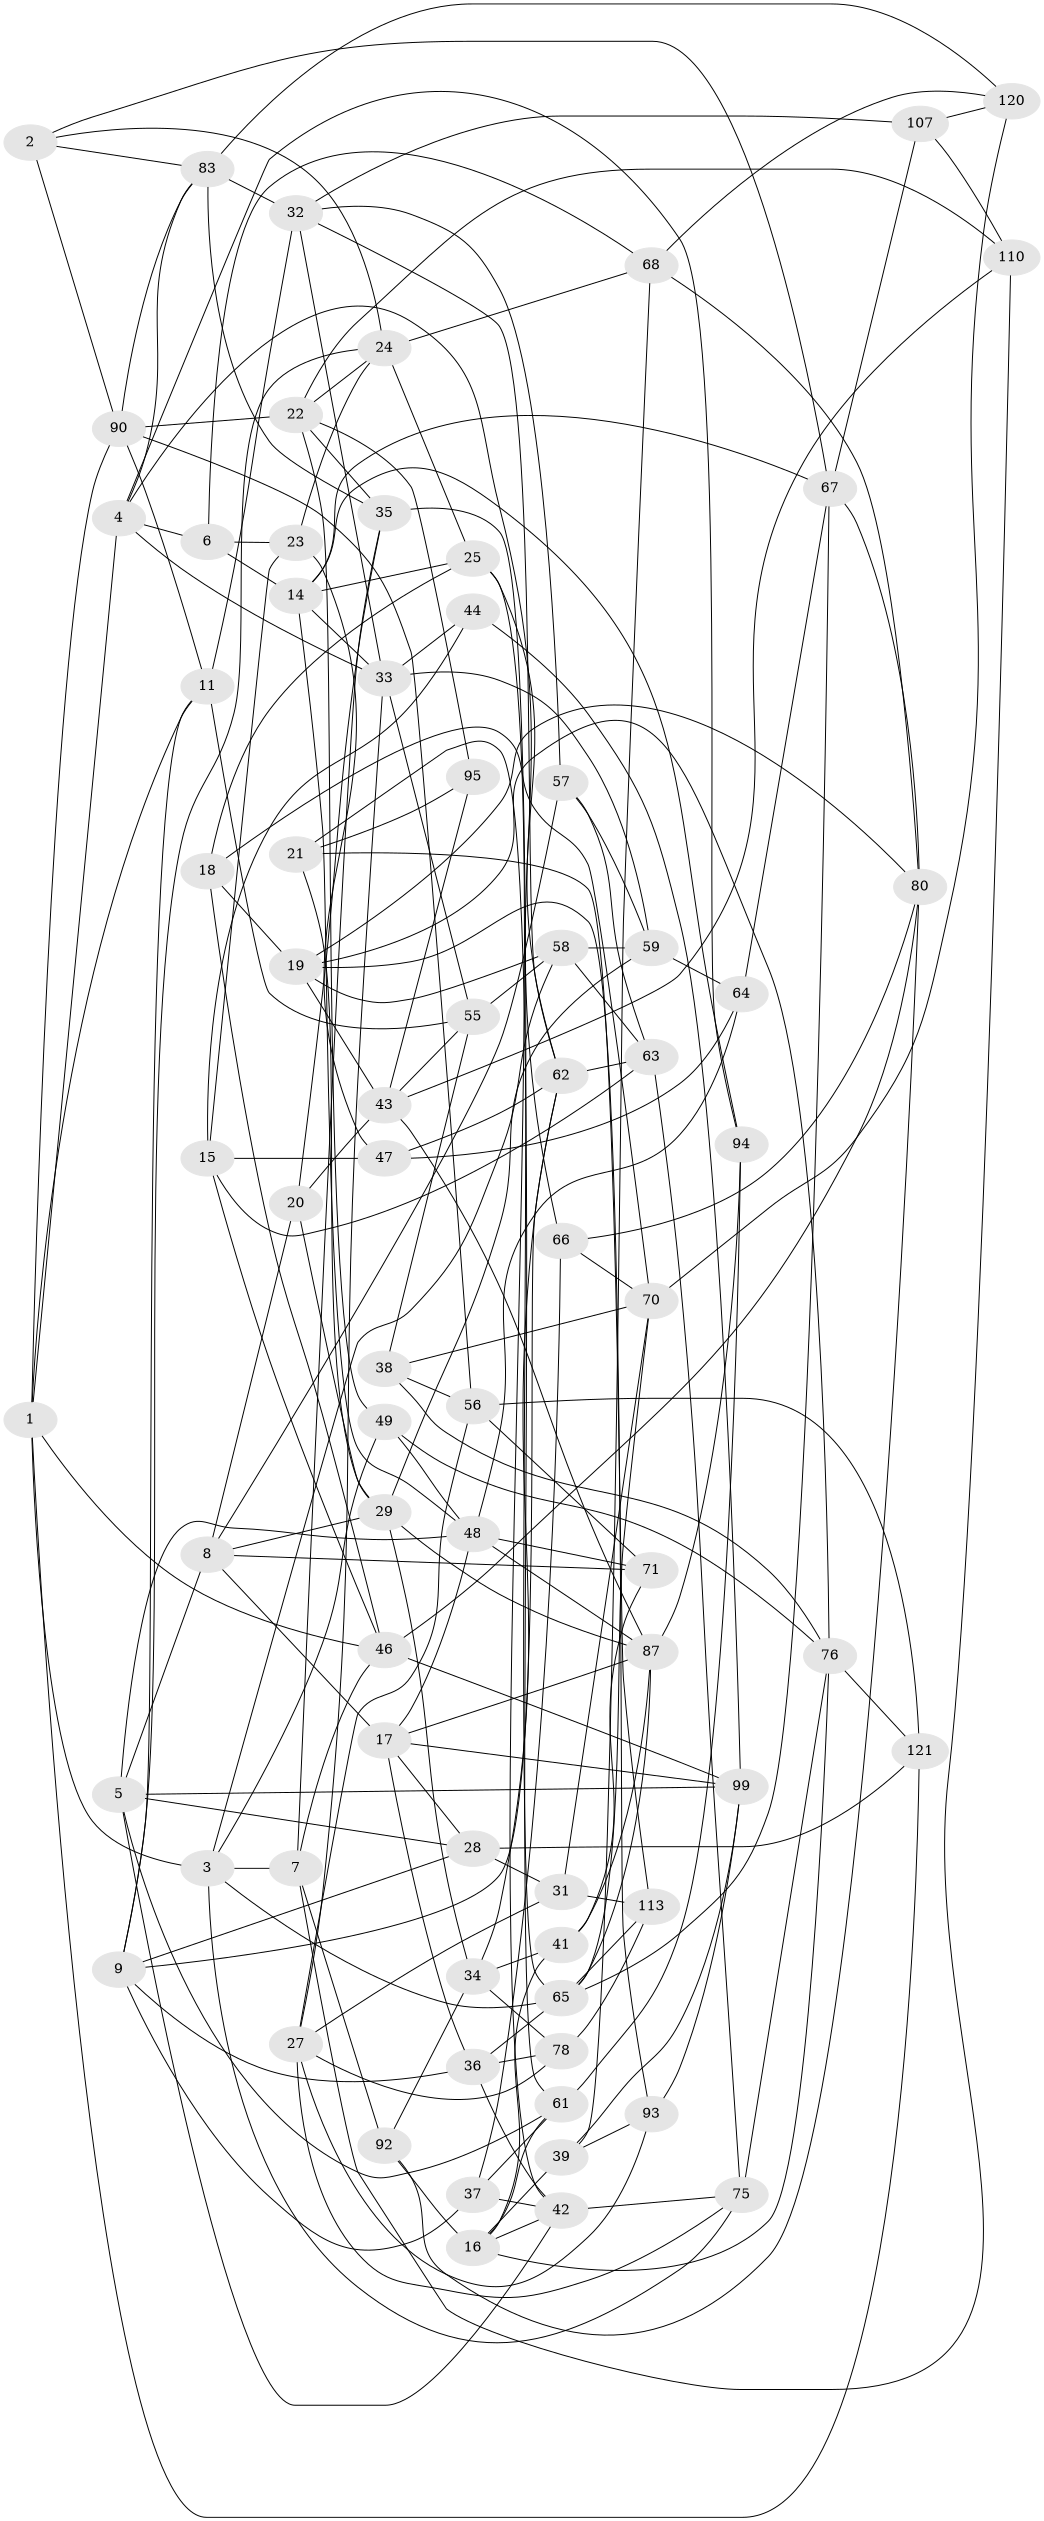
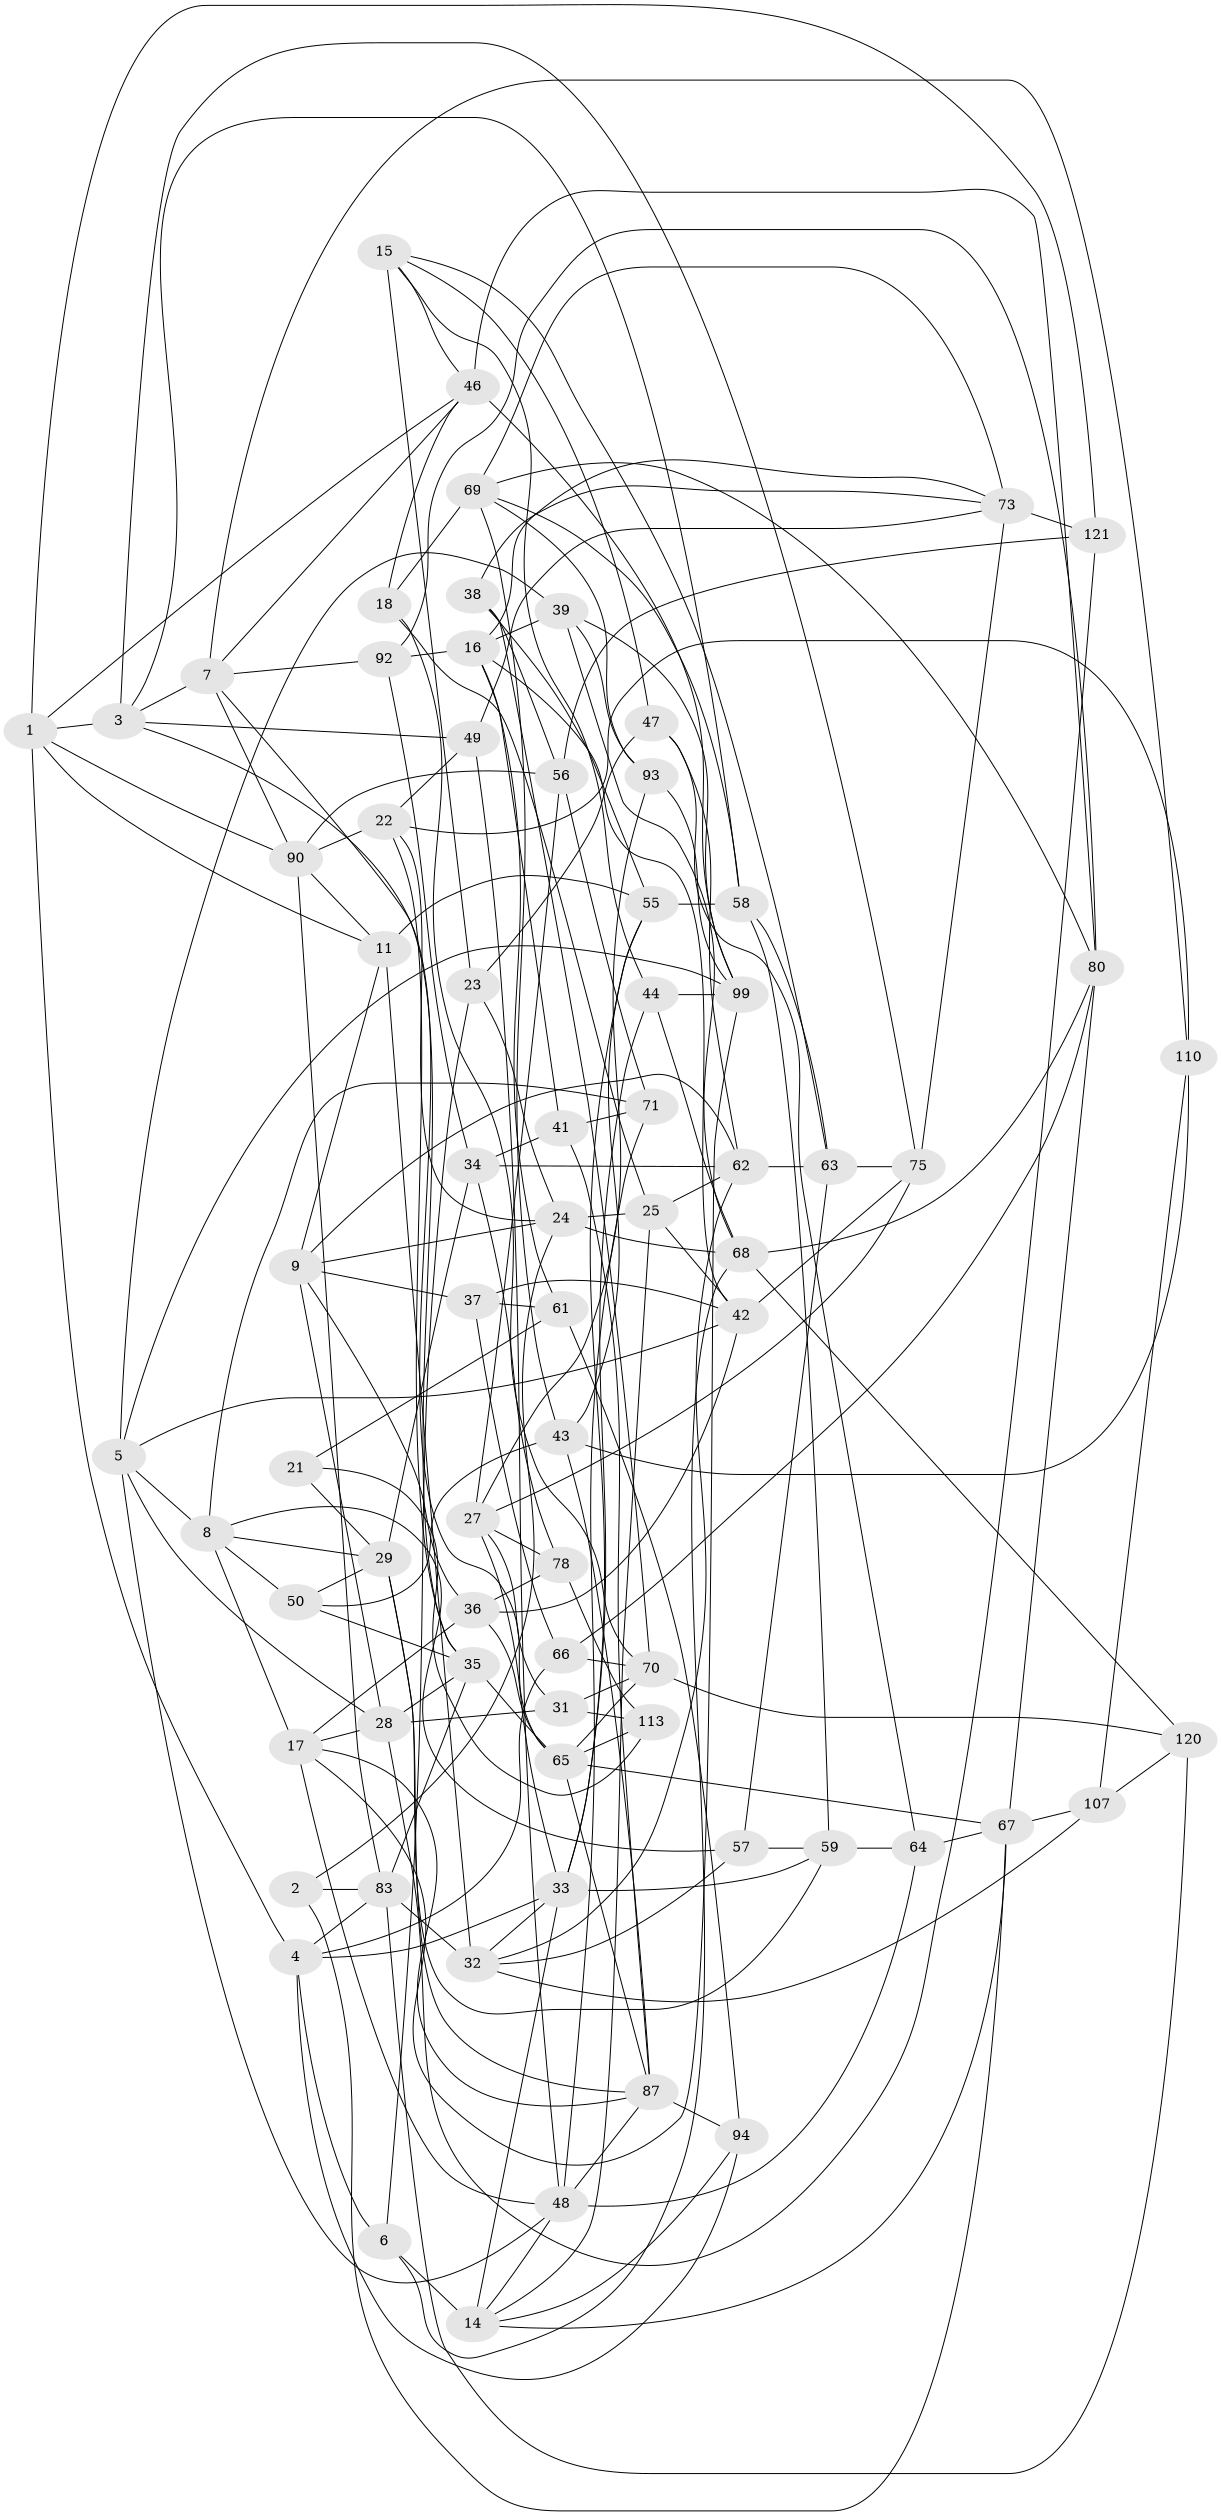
  graph {
    rankdir=LR
    node [color=gray90 style=filled]
    1 [super="+31"]
    3 [super="+16"]
    4 [super="+105"]
    n4 [label=90 super="+54"]
    11 [super="+62"]
    46 [super="+116"]
    121
    7 [super="+98"]
    49
    58 [super="+71"]
    65 [super="+77"]
    75 [super="+106"]
    n13 [label=83 super="+114"]
    6
    33 [super="+118"]
    66
    94
    56 [super="+73"]
    22 [super="+50"]
    32 [super="+45"]
    55 [super="+69"]
    99 [super="+119"]
    80 [super="+101"]
    35 [super="+85"]
    120
    2
    24 [super="+81"]
    67 [super="+88"]
    68 [super="+97"]
    25 [super="+51"]
    63 [super="+86"]
    107
    n33 [label=92]
    110
    48 [super="+115"]
-   76 [super="+82"]
+   76 [super="+82" label=73]
    59 [super="+109"]
    70 [super="+90"]
    113
    87 [super="+92"]
    14 [super="+83"]
    23 [super="+102"]
    44
    5 [super="+100"]
    8 [super="+52"]
    28 [super="+96"]
    42 [super="+112"]
    61 [super="+91"]
    17 [super="+117"]
-   20
+   20 [label=50]
    29 [super="+79"]
    n52 [label=71]
    57
    n54 [label=31]
    64
    47
    n57 [label=16 super="+84"]
    34 [super="+53"]
    36 [super="+111"]
    43 [super="+72"]
    9 [super="+108"]
    37
    n63 [label=62 super="+104"]
    78 [super="+103"]
-   95
    39
    41
    15
-   19 [super="+40"]
+   19 [super="+40" label=69]
    93
    18
    21
    27 [super="+89"]
    38
    1 -- 3
    1 -- 4
    1 -- n4
    1 -- 11
    1 -- 46
    1 -- 121
    3 -- 7
    3 -- 49
    3 -- 58
    3 -- 65
    3 -- 75
    4 -- n13
    4 -- 6
    4 -- 33
    4 -- 66
    4 -- 94
    n4 -- 11
    n4 -- n13
    n4 -- 56
    n4 -- 22
    11 -- 32
    11 -- 55 [weight=2]
    46 -- 99
    46 -- 80
-   2 -- n4
+   7 -- n4
    7 -- 46
    7 -- 35
    7 -- n33
    7 -- 110
    49 -- 48
    49 -- 76
    58 -- 63
    58 -- 59 [weight=2]
    65 -- 67
    65 -- 70
    65 -- 113
    65 -- 87
    75 -- 76
    n13 -- 32
    n13 -- 35
    n13 -- 120
    6 -- 68
    6 -- 14
    6 -- 23
    33 -- 55
    33 -- 59
    33 -- 44
    66 -- 80
    66 -- 70
    56 -- 121
    56 -- n52
    22 -- 49
    22 -- 35
    22 -- 24
    22 -- 110
-   22 -- 95
    32 -- 33
    32 -- 107
    32 -- 57
    32 -- n63
    55 -- 58
    35 -- 65
    2 -- n13
    2 -- 24
    2 -- 67
    24 -- 68
    24 -- 25
    67 -- 80
    67 -- 107
    68 -- 80
    68 -- 120
    25 -- 42
    25 -- n63
    63 -- 75
    107 -- 120
    107 -- 110
    n33 -- 80
    n33 -- n57
    n33 -- 34
    48 -- 87
    48 -- n52
    48 -- 64
    76 -- 121
    59 -- 64
    70 -- 120
    87 -- 94
    14 -- 33
    14 -- 94
    14 -- 67
    14 -- 25
    14 -- 48
    23 -- 24
    23 -- 47
    44 -- 99
+   44 -- 68
    5 -- 99
    5 -- 48
    5 -- 8
    5 -- 28
    5 -- 42
-   5 -- 61
+   5 -- 39
    8 -- 17
    8 -- 20
    8 -- 29
    8 -- n52
    8 -- 57
    28 -- 121
+   28 -- 35
    28 -- n54
    42 -- 75
    61 -- 94
    17 -- 99
    17 -- 48
    17 -- 87
    17 -- 28
    17 -- 36
    20 -- 35
    20 -- 29
    20 -- 43
    29 -- 59
    29 -- 87
    29 -- 34
    57 -- 63 [weight=2]
    57 -- 59
    n54 -- 70
    n54 -- 113
    64 -- 67
    47 -- 64
    47 -- n63
    n57 -- 76
    n57 -- 42
    n57 -- 61
    n57 -- 39
    n57 -- 41
    34 -- n63
    34 -- 78
    34 -- 41
    36 -- 65
    36 -- 42
    36 -- 78
    43 -- 55
    43 -- 110
    43 -- 87
-   43 -- 95
    9 -- 11
    9 -- 24
    9 -- 28
    9 -- 36
    9 -- 37
    9 -- n63
    37 -- 66
    37 -- 42
    37 -- 61
    n63 -- 63
    78 -- 113
    39 -- 99
    39 -- 68
    39 -- 93
    41 -- 87
    41 -- n52
    15 -- 46
    15 -- 63
    15 -- 23
    15 -- 44
    15 -- 47
    19 -- 58
    19 -- 80
    19 -- 76
    19 -- 43
    19 -- 93
    93 -- 99
    18 -- 46
    18 -- 25
    18 -- 70
    18 -- 19
    21 -- 113
    21 -- 61
    21 -- 29
-   21 -- 95
    27 -- 75
    27 -- 33
    27 -- 56
    27 -- n54
    27 -- 78
    27 -- 93
    38 -- 56
    38 -- 55
    38 -- 76
    38 -- 70
  }
